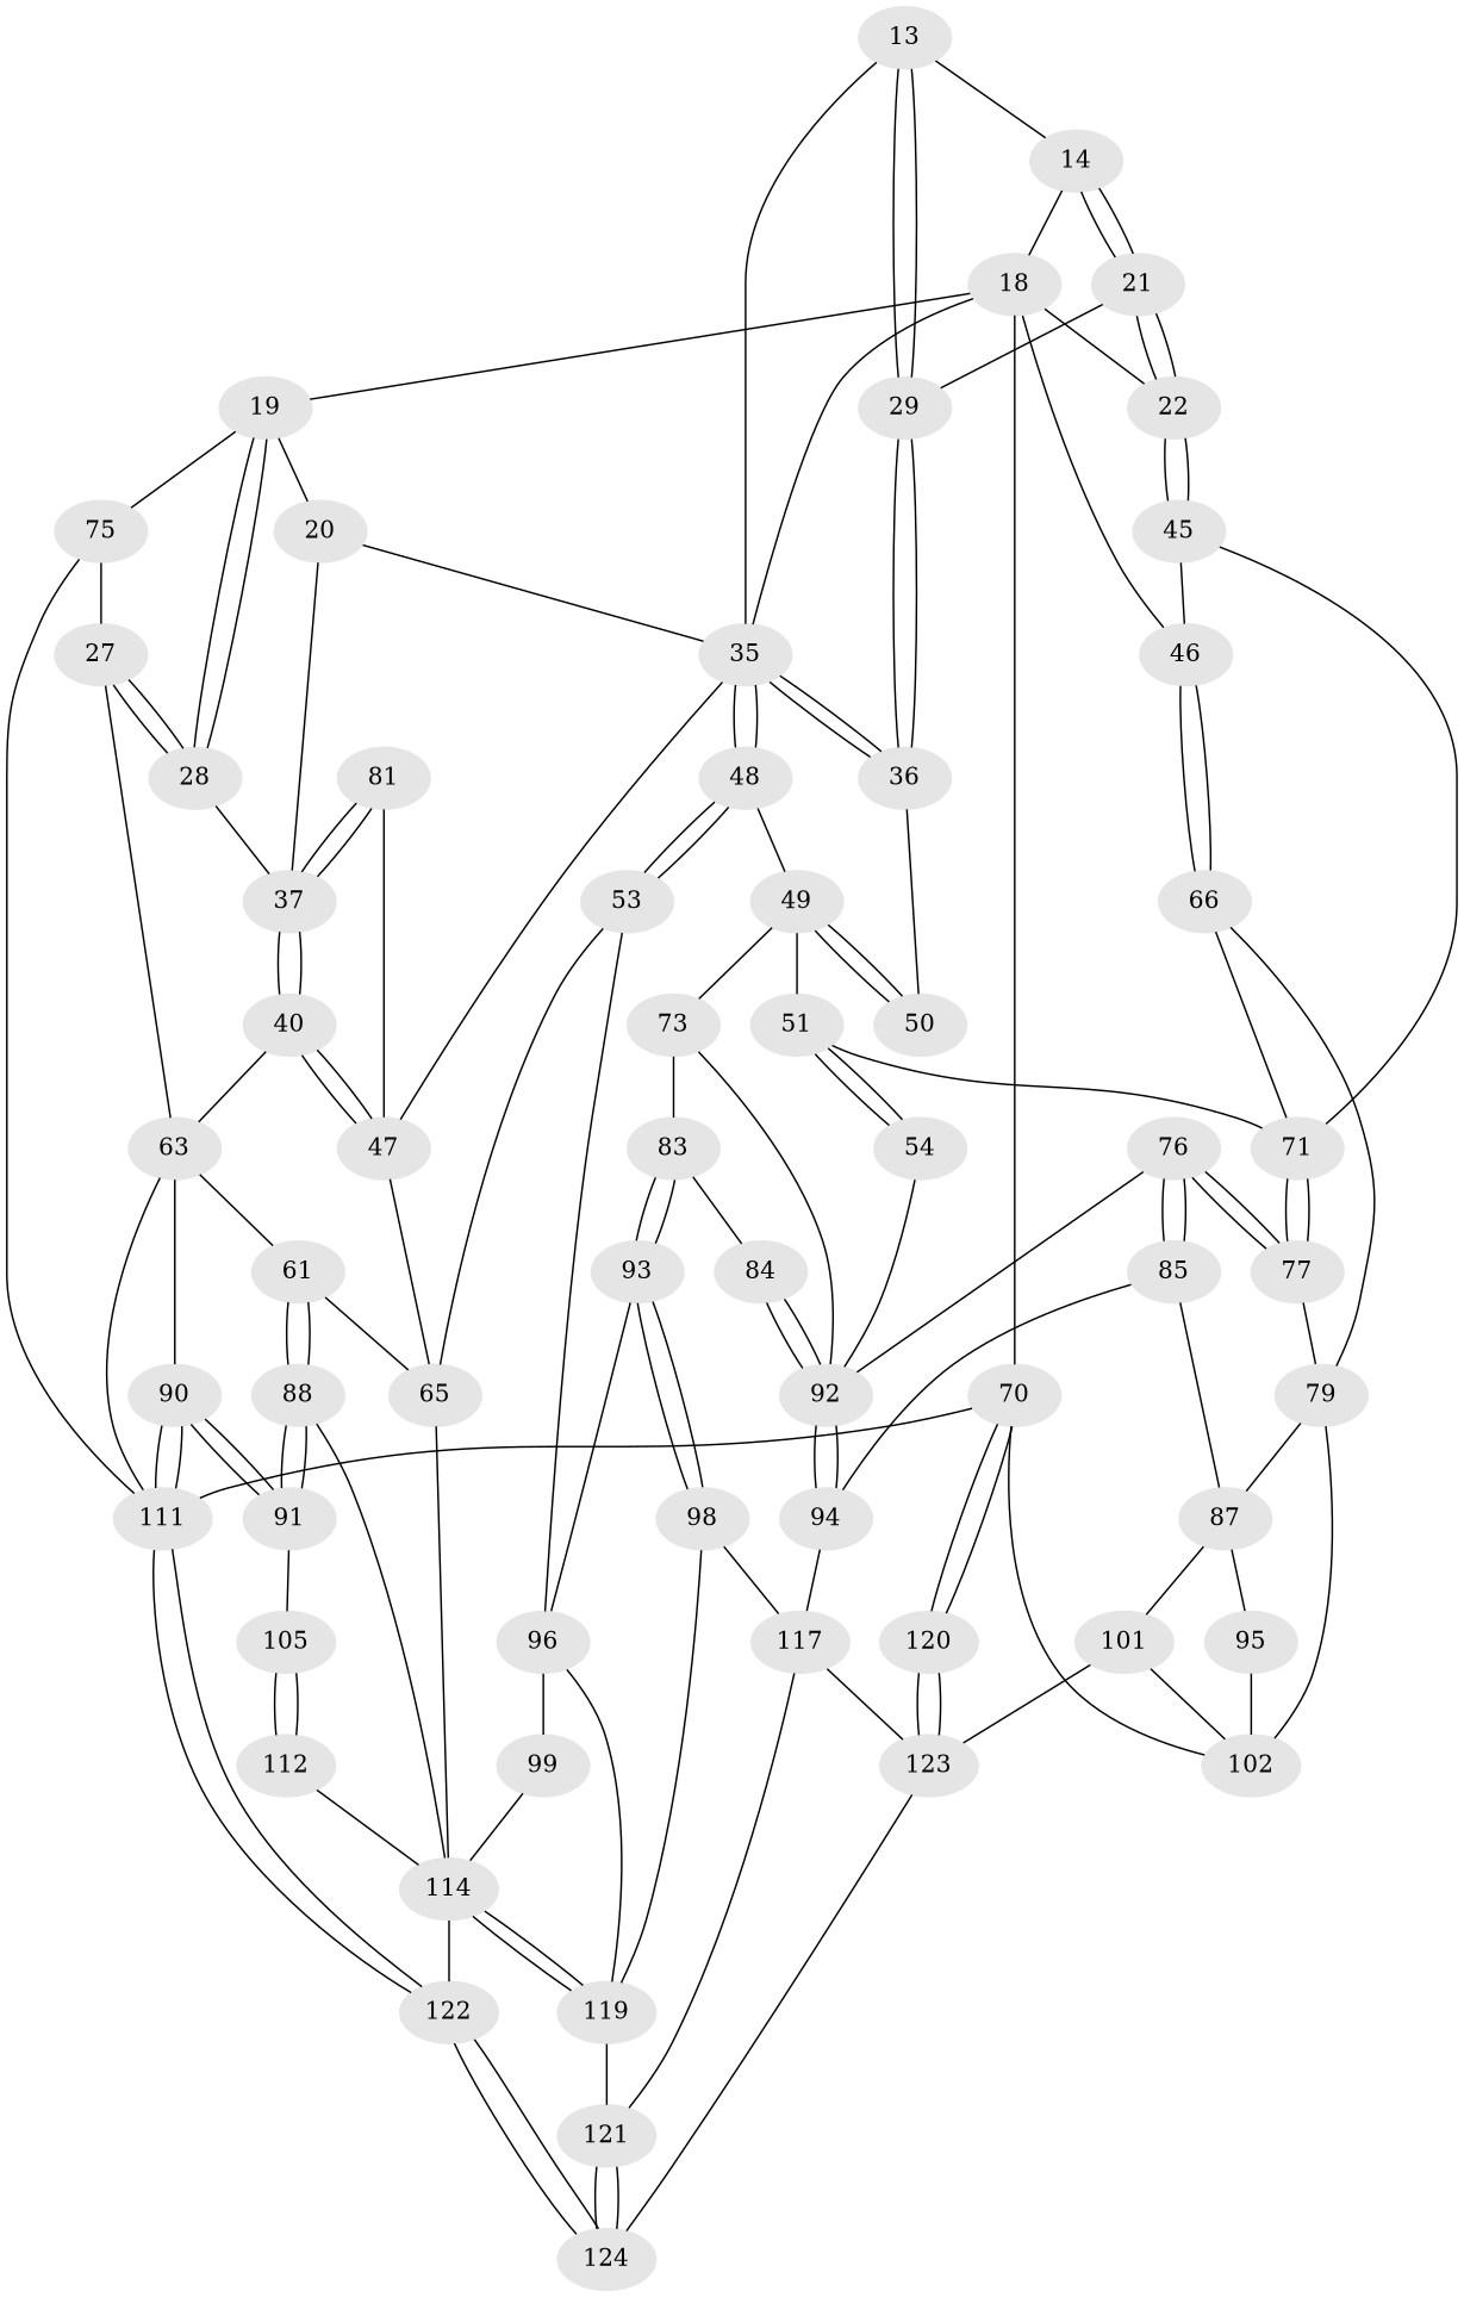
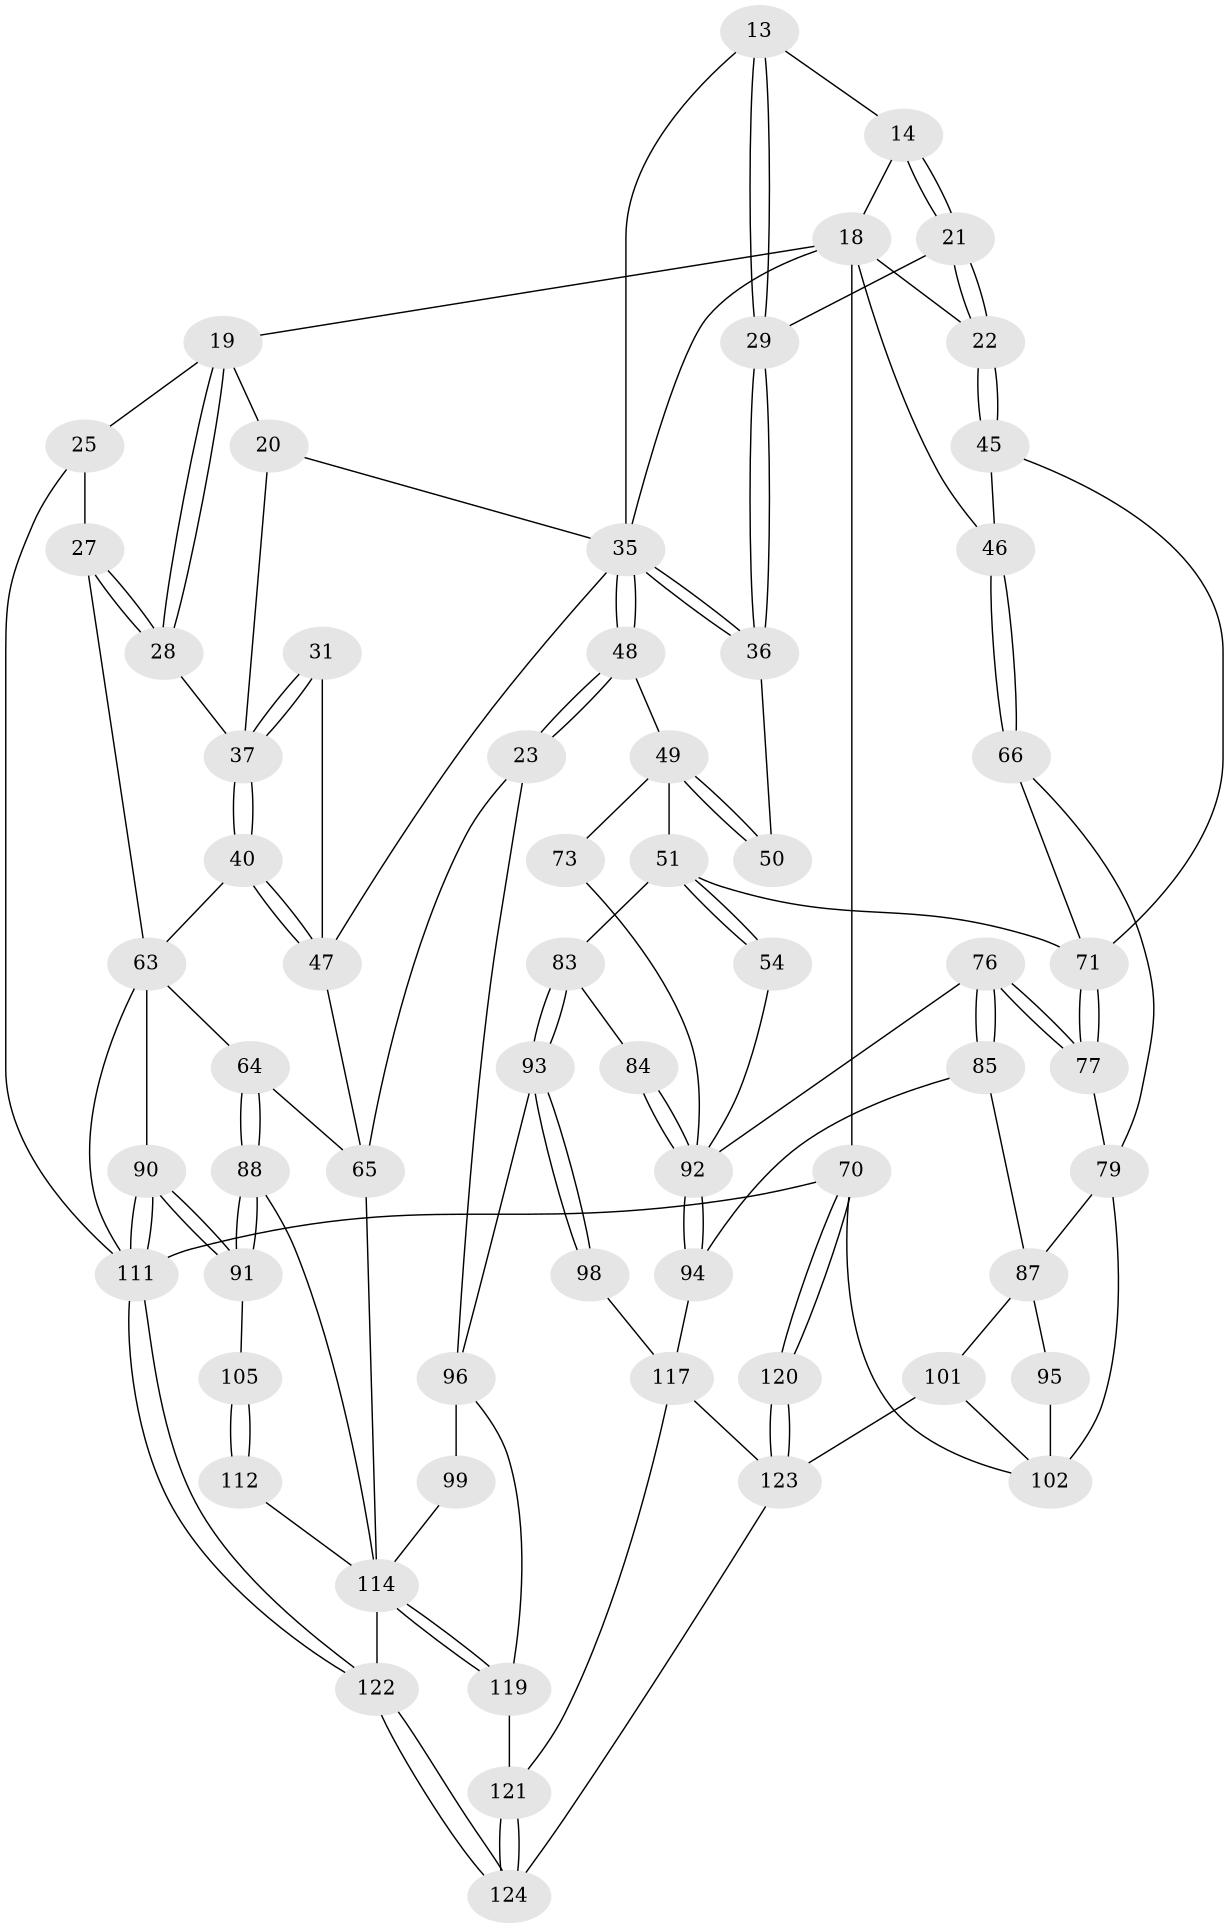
  graph {
    node [color=gray90 style=filled]
    13
    14
    29
    35 [super="+33"]
    18 [super="+17+15+6"]
    21
    36
    47 [super="+32"]
    48
    19 [super="+10"]
    22
    46
    70 [super="+3"]
    20 [super="+16"]
-   25 [super="+8" label=75]
+   25 [super="+8"]
    28
    45
    66
    111 [super="+2+24"]
    102 [super="+69+68"]
    120
    37 [super="+34+30"]
    27 [super="+26"]
    40
    71 [super="+44"]
    63 [super="+39"]
    122
-   64 [label=61]
+   64
    90 [super="+62"]
    50 [super="+41"]
-   31 [label=81]
+   31
    65 [super="+52"]
    49
-   53
+   53 [label=23]
    77
    79 [super="+67"]
    114 [super="+113+110+108"]
    73 [super="+56+55"]
    51 [super="+43"]
    96 [super="+59+58"]
    92 [super="+75+78"]
    83 [super="+72+61"]
    54
    99 [super="+82"]
    119 [super="+97"]
    94
    88
    91
    87 [super="+86"]
    123 [super="+118+116"]
    84
    93 [super="+60"]
    76
    85
    95
    101 [super="+100"]
    98
    117 [super="+103+104"]
    105
    112 [super="+107+106"]
    121
    124
    13 -- 14
    13 -- 29
    13 -- 29
    13 -- 35
    14 -- 18
    14 -- 21
    14 -- 21
    29 -- 36
    29 -- 36
    35 -- 36
    35 -- 36
    35 -- 47
    35 -- 48
    35 -- 48
    18 -- 35
    18 -- 19
    18 -- 22
    18 -- 46
    18 -- 70 [weight=2]
    21 -- 29
    21 -- 22
    21 -- 22
    36 -- 50
    47 -- 65
    48 -- 49
    48 -- 53
    48 -- 53
    19 -- 20 [weight=2]
    19 -- 25
    19 -- 28
    19 -- 28
    22 -- 45
    22 -- 45
    46 -- 66
    46 -- 66
    70 -- 111 [weight=2]
    70 -- 102
    70 -- 120
    70 -- 120
    20 -- 35
    20 -- 37
    25 -- 111 [weight=2]
    25 -- 27 [weight=2]
    28 -- 37
    45 -- 46
    45 -- 71
    66 -- 71
    66 -- 79
    111 -- 122
    111 -- 122
    120 -- 123 [weight=2]
    120 -- 123
    37 -- 40
    37 -- 40
    27 -- 28
    27 -- 28
    27 -- 63
    40 -- 47
    40 -- 47
    40 -- 63
    71 -- 77
    71 -- 77
    63 -- 111
    63 -- 64
    63 -- 90
    122 -- 124
    122 -- 124
    64 -- 65
    64 -- 88
    64 -- 88
    90 -- 111 [weight=2]
    90 -- 111
    90 -- 91
    90 -- 91
    31 -- 47
    31 -- 37 [weight=2]
    31 -- 37
    65 -- 114
    49 -- 50
    49 -- 50
    49 -- 73
    49 -- 51 [weight=2]
    53 -- 65
    53 -- 96
    77 -- 79
    79 -- 102
    79 -- 87
    114 -- 122
    114 -- 119
    114 -- 119
    73 -- 92 [weight=2]
-   73 -- 83 [weight=2]
+   51 -- 83 [weight=2]
    51 -- 71
    51 -- 54 [weight=2]
    51 -- 54
    96 -- 99 [weight=2]
    96 -- 119
    92 -- 94
    92 -- 94
    83 -- 84
    83 -- 93 [weight=2]
    83 -- 93
    54 -- 92
    99 -- 114 [weight=2]
    119 -- 121
    94 -- 117
    88 -- 114
    88 -- 91
    88 -- 91
    91 -- 105
    87 -- 95
    87 -- 101
    123 -- 124
    84 -- 92 [weight=2]
    84 -- 92
    93 -- 96
    93 -- 98
    93 -- 98
    76 -- 77
    76 -- 77
    76 -- 92
    76 -- 85
    76 -- 85
    85 -- 94
    85 -- 87
    95 -- 102 [weight=2]
    101 -- 102
    101 -- 123 [weight=2]
-   98 -- 119
    98 -- 117
    117 -- 123 [weight=2]
    117 -- 121
    105 -- 112 [weight=2]
    105 -- 112
    112 -- 114 [weight=3]
    121 -- 124
    121 -- 124
  }
